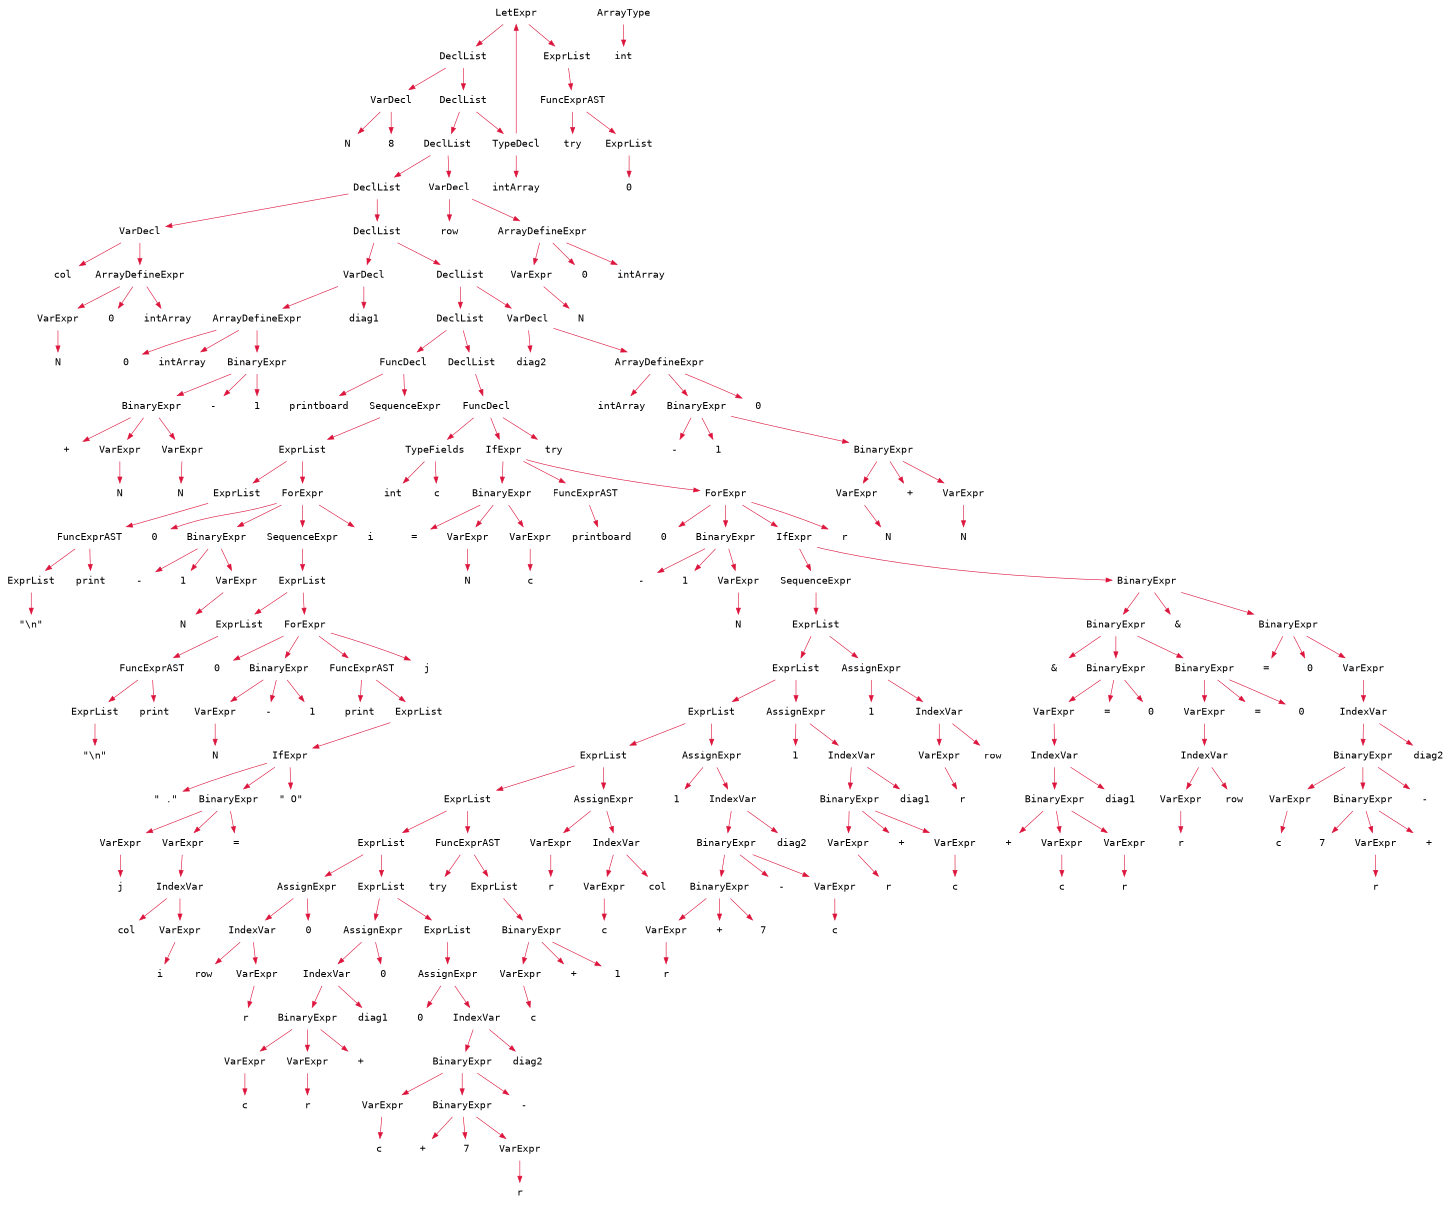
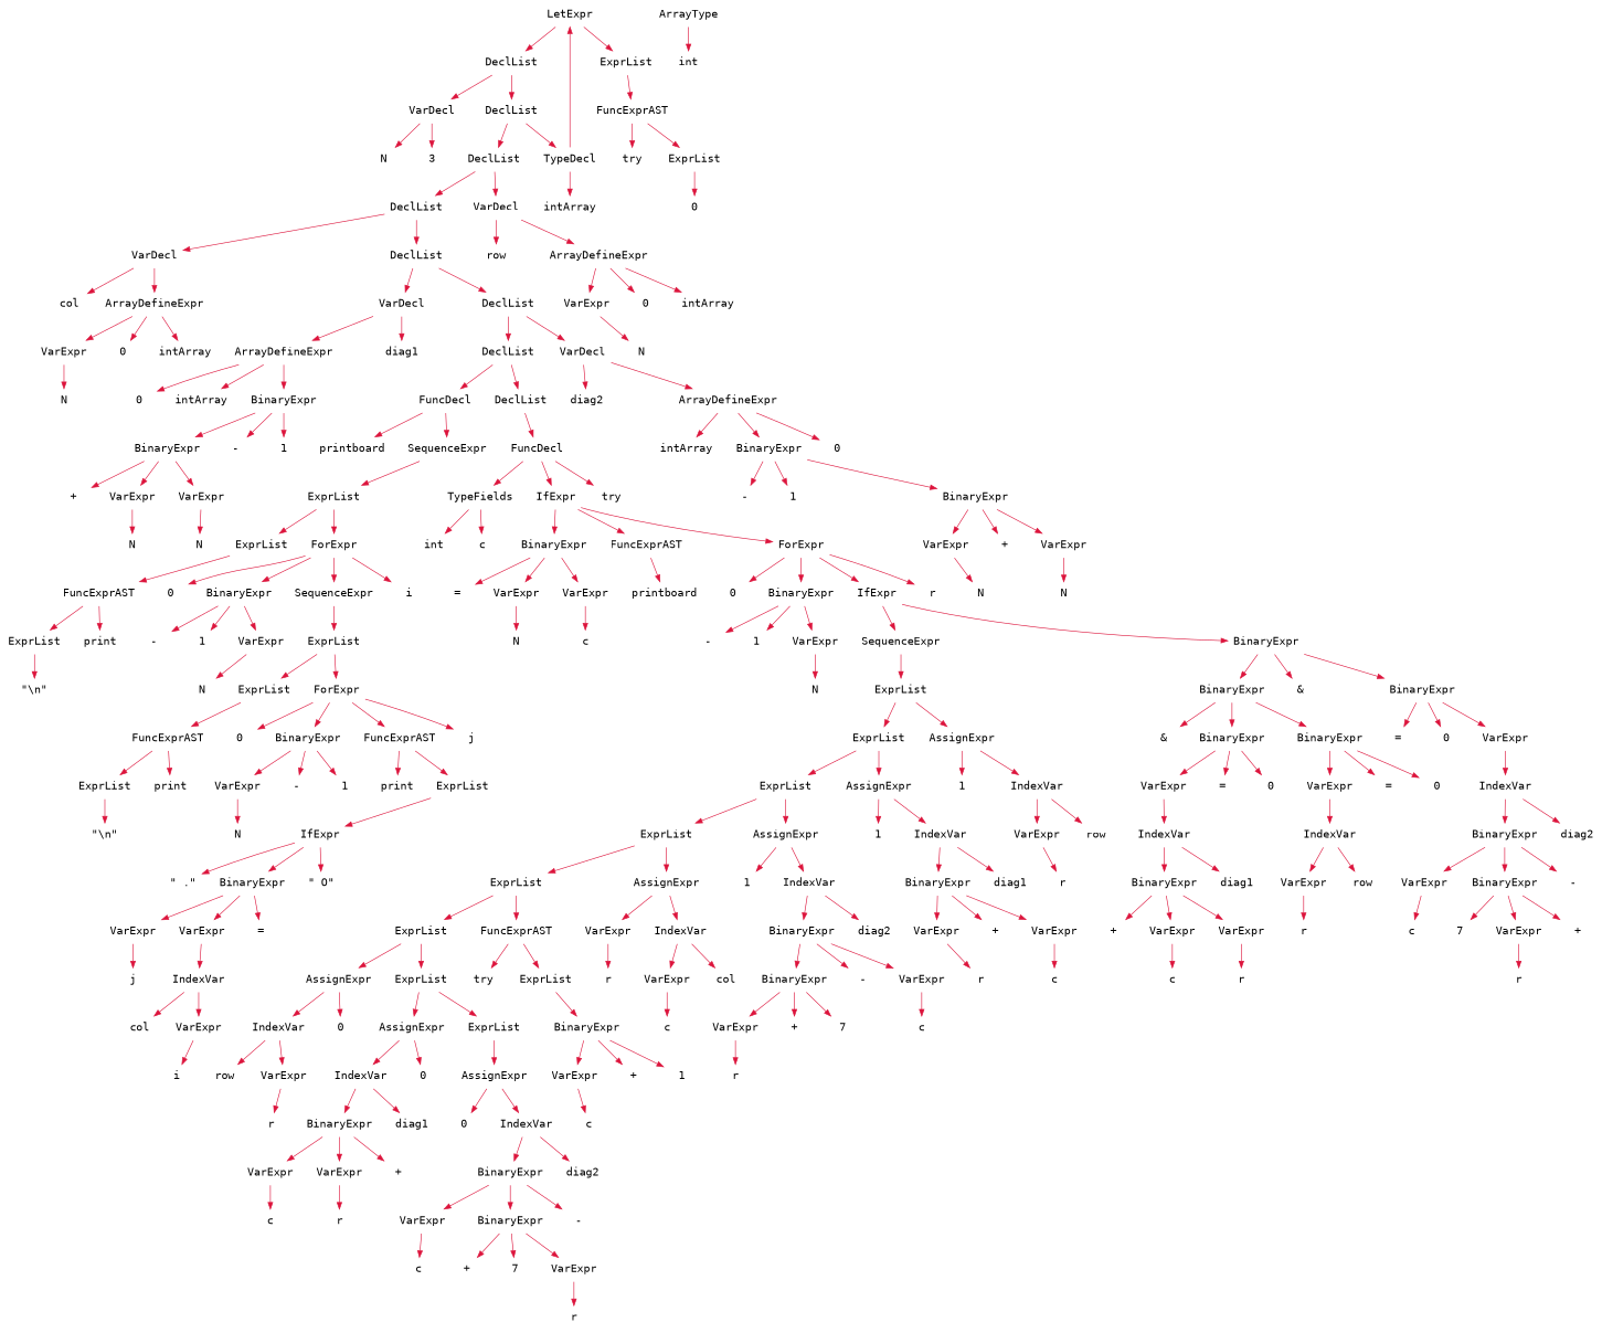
  digraph {
    fontname=Consolas
    fontsize=16
    node [fontname=Consolas fontsize=16 shape=plaintext]
    edge [color=crimson fontname=Verdana fontsize=10 style=solid]
    n1 [label=LetExpr]
    n2 [label=DeclList]
    n3 [label=ExprList]
    n4 [label=VarDecl]
    n5 [label=DeclList]
    n6 [label=FuncExprAST]
    n7 [label=N]
-   n8 [label=8]
+   n8 [label=3]
    n9 [label=TypeDecl]
    n10 [label=DeclList]
    n11 [label=intArray]
    n12 [label=VarDecl]
    n13 [label=DeclList]
    n14 [label=ArrayType]
    n15 [label=int]
    n16 [label=row]
    n17 [label=ArrayDefineExpr]
    n18 [label=VarDecl]
    n19 [label=DeclList]
    n20 [label=intArray]
    n21 [label=VarExpr]
    n22 [label=0]
    n23 [label=N]
    n24 [label=col]
    n25 [label=ArrayDefineExpr]
    n26 [label=VarDecl]
    n27 [label=DeclList]
    n28 [label=intArray]
    n29 [label=VarExpr]
    n30 [label=0]
    n31 [label=N]
    n32 [label=diag1]
    n33 [label=ArrayDefineExpr]
    n34 [label=VarDecl]
    n35 [label=DeclList]
    n36 [label=intArray]
    n37 [label=BinaryExpr]
    n38 [label=0]
    n39 [label=BinaryExpr]
    n40 [label="-"]
    n41 [label=1]
    n42 [label=VarExpr]
    n43 [label="+"]
    n44 [label=VarExpr]
    n45 [label=N]
    n46 [label=N]
    n47 [label=diag2]
    n48 [label=ArrayDefineExpr]
    n49 [label=FuncDecl]
    n50 [label=DeclList]
    n51 [label=intArray]
    n52 [label=BinaryExpr]
    n53 [label=0]
    n54 [label=BinaryExpr]
    n55 [label="-"]
    n56 [label=1]
    n57 [label=VarExpr]
    n58 [label="+"]
    n59 [label=VarExpr]
    n60 [label=N]
    n61 [label=N]
    n62 [label=printboard]
    n63 [label=SequenceExpr]
    n64 [label=FuncDecl]
    n65 [label=ExprList]
    n66 [label=ForExpr]
    n67 [label=ExprList]
    n68 [label=i]
    n69 [label=0]
    n70 [label=BinaryExpr]
    n71 [label=SequenceExpr]
    n72 [label=FuncExprAST]
    n73 [label=VarExpr]
    n74 [label="-"]
    n75 [label=1]
    n76 [label=ExprList]
    n77 [label=N]
    n78 [label=ForExpr]
    n79 [label=ExprList]
    n80 [label=j]
    n81 [label=0]
    n82 [label=BinaryExpr]
    n83 [label=FuncExprAST]
    n84 [label=FuncExprAST]
    n85 [label=VarExpr]
    n86 [label="-"]
    n87 [label=1]
    n88 [label=print]
    n89 [label=ExprList]
    n90 [label=N]
    n91 [label=IfExpr]
    n92 [label=BinaryExpr]
    n93 [label="\" O\""]
    n94 [label="\" .\""]
    n95 [label=VarExpr]
    n96 [label="="]
    n97 [label=VarExpr]
    n98 [label=IndexVar]
    n99 [label=j]
    n100 [label=col]
    n101 [label=VarExpr]
    n102 [label=i]
    n103 [label=print]
    n104 [label=ExprList]
    n105 [label="\"\\n\""]
    n106 [label=print]
    n107 [label=ExprList]
    n108 [label="\"\\n\""]
    n109 [label=try]
    n110 [label=TypeFields]
    n111 [label=IfExpr]
    n112 [label=c]
    n113 [label=int]
    n114 [label=BinaryExpr]
    n115 [label=FuncExprAST]
    n116 [label=ForExpr]
    n117 [label=VarExpr]
    n118 [label="="]
    n119 [label=VarExpr]
    n120 [label=printboard]
    n121 [label=r]
    n122 [label=0]
    n123 [label=BinaryExpr]
    n124 [label=IfExpr]
    n125 [label=c]
    n126 [label=N]
    n127 [label=VarExpr]
    n128 [label="-"]
    n129 [label=1]
    n130 [label=BinaryExpr]
    n131 [label=SequenceExpr]
    n132 [label=N]
    n133 [label=BinaryExpr]
    n134 [label="&"]
    n135 [label=BinaryExpr]
    n136 [label=ExprList]
    n137 [label=BinaryExpr]
    n138 [label="&"]
    n139 [label=BinaryExpr]
    n140 [label=VarExpr]
    n141 [label="="]
    n142 [label=0]
    n143 [label=VarExpr]
    n144 [label="="]
    n145 [label=0]
    n146 [label=VarExpr]
    n147 [label="="]
    n148 [label=0]
    n149 [label=IndexVar]
    n150 [label=row]
    n151 [label=VarExpr]
    n152 [label=r]
    n153 [label=IndexVar]
    n154 [label=diag1]
    n155 [label=BinaryExpr]
    n156 [label=VarExpr]
    n157 [label="+"]
    n158 [label=VarExpr]
    n159 [label=r]
    n160 [label=c]
    n161 [label=IndexVar]
    n162 [label=diag2]
    n163 [label=BinaryExpr]
    n164 [label=BinaryExpr]
    n165 [label="-"]
    n166 [label=VarExpr]
    n167 [label=VarExpr]
    n168 [label="+"]
    n169 [label=7]
    n170 [label=c]
    n171 [label=r]
    n172 [label=AssignExpr]
    n173 [label=ExprList]
    n174 [label=IndexVar]
    n175 [label=1]
    n176 [label=AssignExpr]
    n177 [label=ExprList]
    n178 [label=row]
    n179 [label=VarExpr]
    n180 [label=r]
    n181 [label=IndexVar]
    n182 [label=1]
    n183 [label=AssignExpr]
    n184 [label=ExprList]
    n185 [label=diag1]
    n186 [label=BinaryExpr]
    n187 [label=VarExpr]
    n188 [label="+"]
    n189 [label=VarExpr]
    n190 [label=r]
    n191 [label=c]
    n192 [label=IndexVar]
    n193 [label=1]
    n194 [label=AssignExpr]
    n195 [label=ExprList]
    n196 [label=diag2]
    n197 [label=BinaryExpr]
    n198 [label=BinaryExpr]
    n199 [label="-"]
    n200 [label=VarExpr]
    n201 [label=VarExpr]
    n202 [label="+"]
    n203 [label=7]
    n204 [label=c]
    n205 [label=r]
    n206 [label=IndexVar]
    n207 [label=VarExpr]
    n208 [label=FuncExprAST]
    n209 [label=ExprList]
    n210 [label=col]
    n211 [label=VarExpr]
    n212 [label=r]
    n213 [label=c]
    n214 [label=try]
    n215 [label=ExprList]
    n216 [label=AssignExpr]
    n217 [label=ExprList]
    n218 [label=BinaryExpr]
    n219 [label=VarExpr]
    n220 [label="+"]
    n221 [label=1]
    n222 [label=c]
    n223 [label=IndexVar]
    n224 [label=0]
    n225 [label=AssignExpr]
    n226 [label=ExprList]
    n227 [label=row]
    n228 [label=VarExpr]
    n229 [label=r]
    n230 [label=IndexVar]
    n231 [label=0]
    n232 [label=AssignExpr]
    n233 [label=diag1]
    n234 [label=BinaryExpr]
    n235 [label=VarExpr]
    n236 [label="+"]
    n237 [label=VarExpr]
    n238 [label=r]
    n239 [label=c]
    n240 [label=IndexVar]
    n241 [label=0]
    n242 [label=diag2]
    n243 [label=BinaryExpr]
    n244 [label=BinaryExpr]
    n245 [label="-"]
    n246 [label=VarExpr]
    n247 [label=VarExpr]
    n248 [label="+"]
    n249 [label=7]
    n250 [label=c]
    n251 [label=r]
    n252 [label=try]
    n253 [label=ExprList]
    n254 [label=0]
    n1 -> n2
    n1 -> n3
    n2 -> n4
    n2 -> n5
    n3 -> n6
    n4 -> n7
    n4 -> n8
    n5 -> n9
    n5 -> n10
    n6 -> n252
    n6 -> n253
    n9 -> n1
    n9 -> n11
    n10 -> n12
    n10 -> n13
    n12 -> n16
    n12 -> n17
    n13 -> n18
    n13 -> n19
    n14 -> n15
    n17 -> n20
    n17 -> n21
    n17 -> n22
    n18 -> n24
    n18 -> n25
    n19 -> n26
    n19 -> n27
    n21 -> n23
    n25 -> n28
    n25 -> n29
    n25 -> n30
    n26 -> n32
    n26 -> n33
    n27 -> n34
    n27 -> n35
    n29 -> n31
    n33 -> n36
    n33 -> n37
    n33 -> n38
    n34 -> n47
    n34 -> n48
    n35 -> n49
    n35 -> n50
    n37 -> n39
    n37 -> n40
    n37 -> n41
    n39 -> n42
    n39 -> n43
    n39 -> n44
    n42 -> n45
    n44 -> n46
    n48 -> n51
    n48 -> n52
    n48 -> n53
    n49 -> n62
    n49 -> n63
    n50 -> n64
    n52 -> n54
    n52 -> n55
    n52 -> n56
    n54 -> n57
    n54 -> n58
    n54 -> n59
    n57 -> n60
    n59 -> n61
    n63 -> n65
    n64 -> n109
    n64 -> n110
    n64 -> n111
    n65 -> n66
    n65 -> n67
    n66 -> n68
    n66 -> n69
    n66 -> n70
    n66 -> n71
    n67 -> n72
    n70 -> n73
    n70 -> n74
    n70 -> n75
    n71 -> n76
    n72 -> n106
    n72 -> n107
    n73 -> n77
    n76 -> n78
    n76 -> n79
    n78 -> n80
    n78 -> n81
    n78 -> n82
    n78 -> n83
    n79 -> n84
    n82 -> n85
    n82 -> n86
    n82 -> n87
    n83 -> n88
    n83 -> n89
    n84 -> n103
    n84 -> n104
    n85 -> n90
    n89 -> n91
    n91 -> n92
    n91 -> n93
    n91 -> n94
    n92 -> n95
    n92 -> n96
    n92 -> n97
    n95 -> n98
    n97 -> n99
    n98 -> n100
    n98 -> n101
    n101 -> n102
    n104 -> n105
    n107 -> n108
    n110 -> n112
    n110 -> n113
    n111 -> n114
    n111 -> n115
    n111 -> n116
    n114 -> n117
    n114 -> n118
    n114 -> n119
    n115 -> n120
    n116 -> n121
    n116 -> n122
    n116 -> n123
    n116 -> n124
    n117 -> n125
    n119 -> n126
    n123 -> n127
    n123 -> n128
    n123 -> n129
    n124 -> n130
    n124 -> n131
    n127 -> n132
    n130 -> n133
    n130 -> n134
    n130 -> n135
    n131 -> n136
    n133 -> n137
    n133 -> n138
    n133 -> n139
    n135 -> n140
    n135 -> n141
    n135 -> n142
    n136 -> n172
    n136 -> n173
    n137 -> n143
    n137 -> n144
    n137 -> n145
    n139 -> n146
    n139 -> n147
    n139 -> n148
    n140 -> n161
    n143 -> n149
    n146 -> n153
    n149 -> n150
    n149 -> n151
    n151 -> n152
    n153 -> n154
    n153 -> n155
    n155 -> n156
    n155 -> n157
    n155 -> n158
    n156 -> n159
    n158 -> n160
    n161 -> n162
    n161 -> n163
    n163 -> n164
    n163 -> n165
    n163 -> n166
    n164 -> n167
    n164 -> n168
    n164 -> n169
    n166 -> n170
    n167 -> n171
    n172 -> n174
    n172 -> n175
    n173 -> n176
    n173 -> n177
    n174 -> n178
    n174 -> n179
    n176 -> n181
    n176 -> n182
    n177 -> n183
    n177 -> n184
    n179 -> n180
    n181 -> n185
    n181 -> n186
    n183 -> n192
    n183 -> n193
    n184 -> n194
    n184 -> n195
    n186 -> n187
    n186 -> n188
    n186 -> n189
    n187 -> n190
    n189 -> n191
    n192 -> n196
    n192 -> n197
    n194 -> n206
    n194 -> n207
    n195 -> n208
    n195 -> n209
    n197 -> n198
    n197 -> n199
    n197 -> n200
    n198 -> n201
    n198 -> n202
    n198 -> n203
    n200 -> n204
    n201 -> n205
    n206 -> n210
    n206 -> n211
    n207 -> n212
    n208 -> n214
    n208 -> n215
    n209 -> n216
    n209 -> n217
    n211 -> n213
    n215 -> n218
    n216 -> n223
    n216 -> n224
    n217 -> n225
    n217 -> n226
    n218 -> n219
    n218 -> n220
    n218 -> n221
    n219 -> n222
    n223 -> n227
    n223 -> n228
    n225 -> n230
    n225 -> n231
    n226 -> n232
    n228 -> n229
    n230 -> n233
    n230 -> n234
    n232 -> n240
    n232 -> n241
    n234 -> n235
    n234 -> n236
    n234 -> n237
    n235 -> n238
    n237 -> n239
    n240 -> n242
    n240 -> n243
    n243 -> n244
    n243 -> n245
    n243 -> n246
    n244 -> n247
    n244 -> n248
    n244 -> n249
    n246 -> n250
    n247 -> n251
    n253 -> n254
  }
